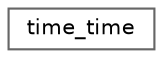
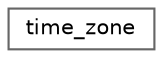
  digraph {
    rankdir=LR
-   n1 [color=grey40 fillcolor=white fontname=Helvetica fontsize=10 height=0.2 label=time_time shape=box style=filled width=0.4]
+   n1 [color=grey40 fillcolor=white fontname=Helvetica fontsize=10 height=0.2 label=time_zone shape=box style=filled width=0.4]
  }
